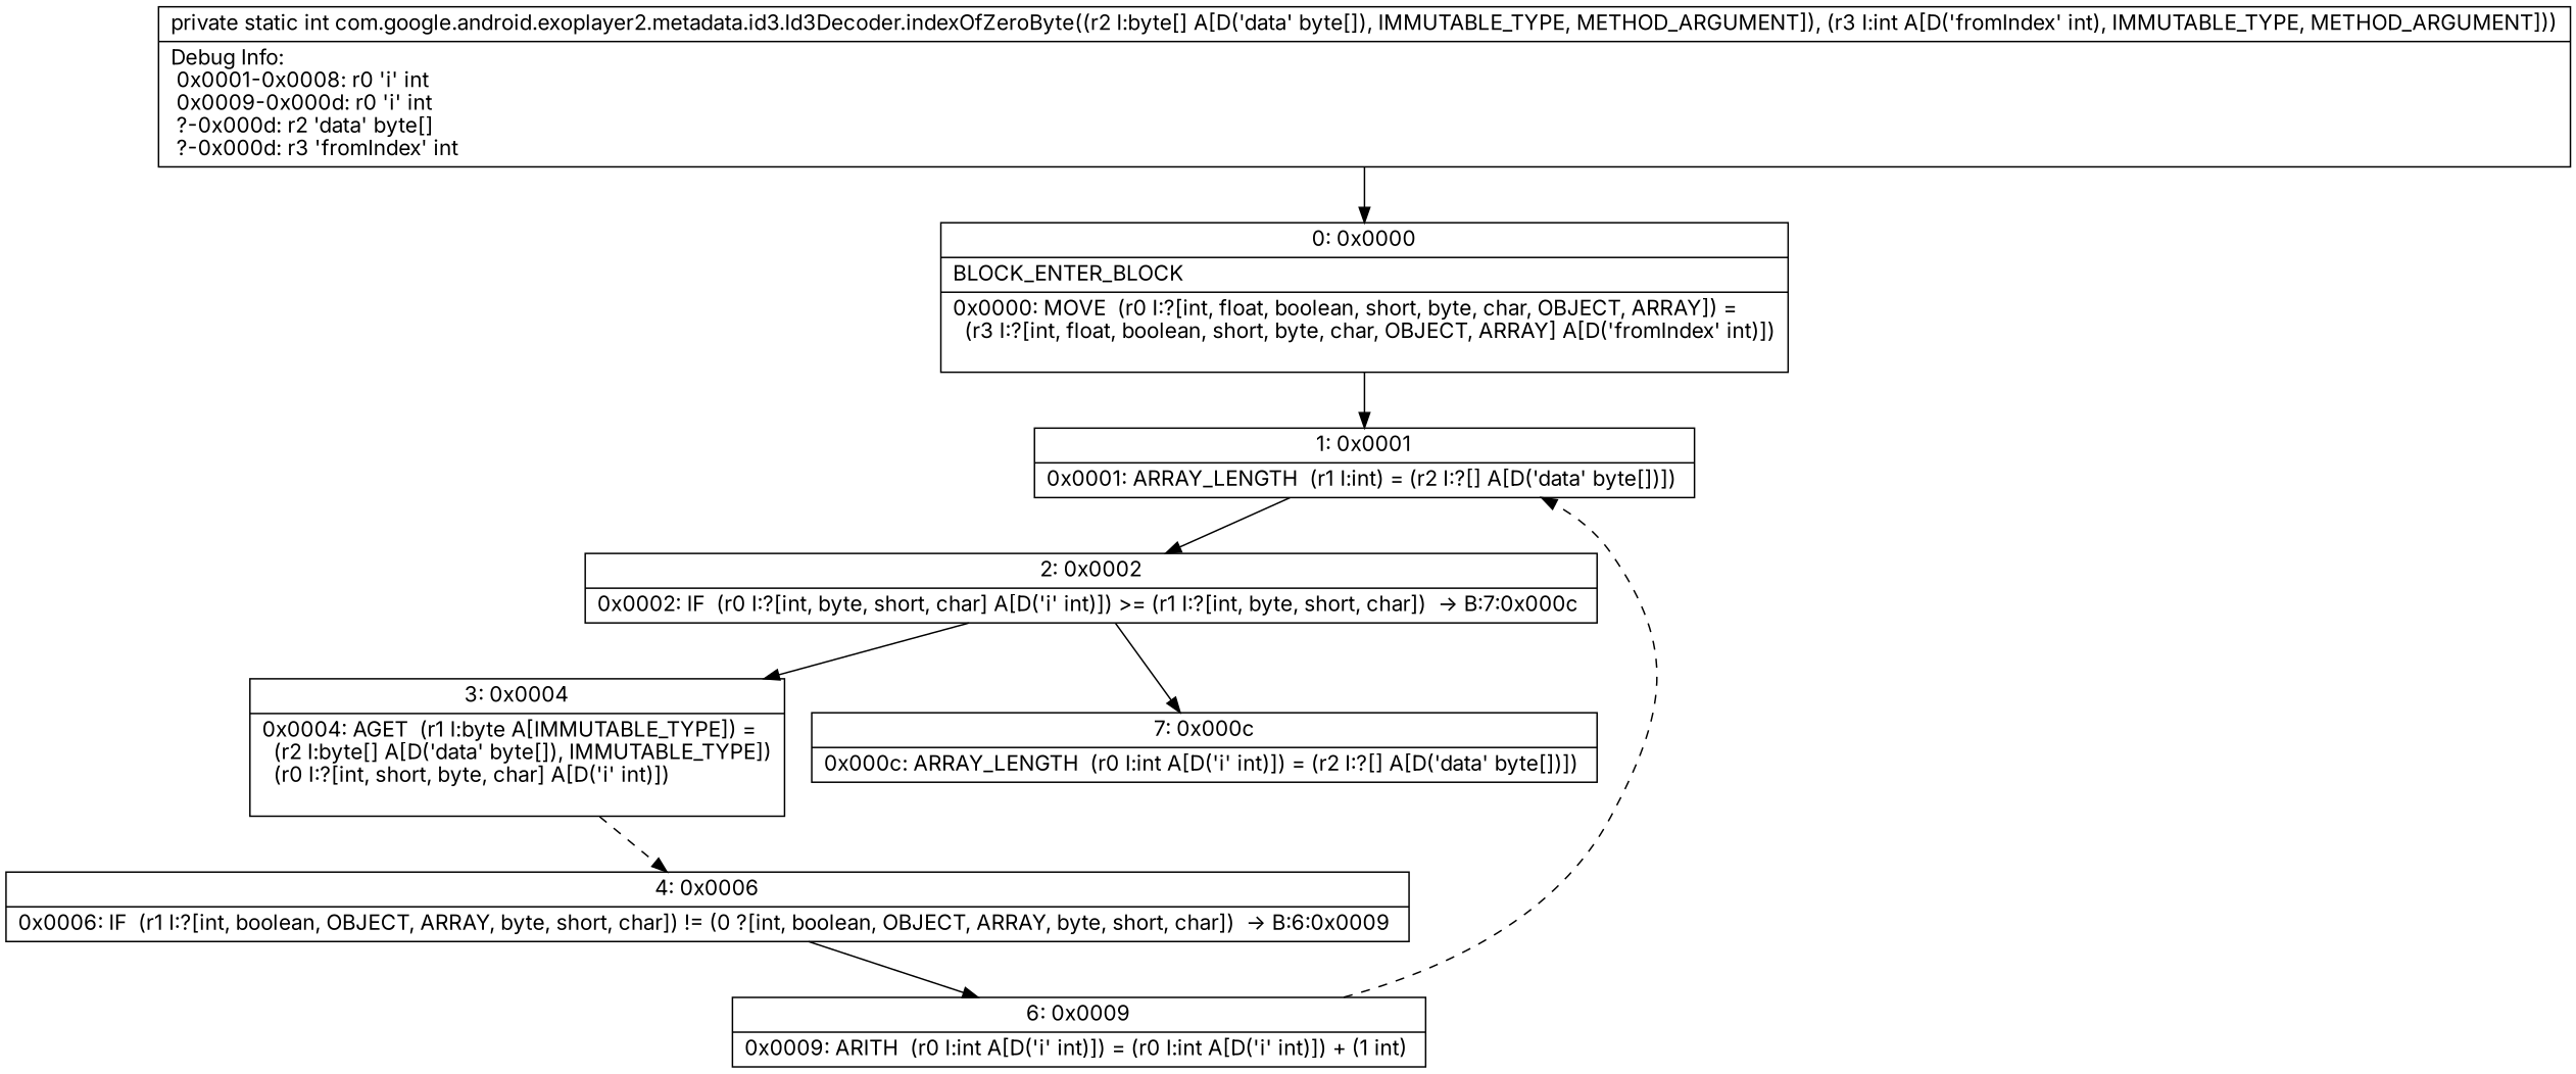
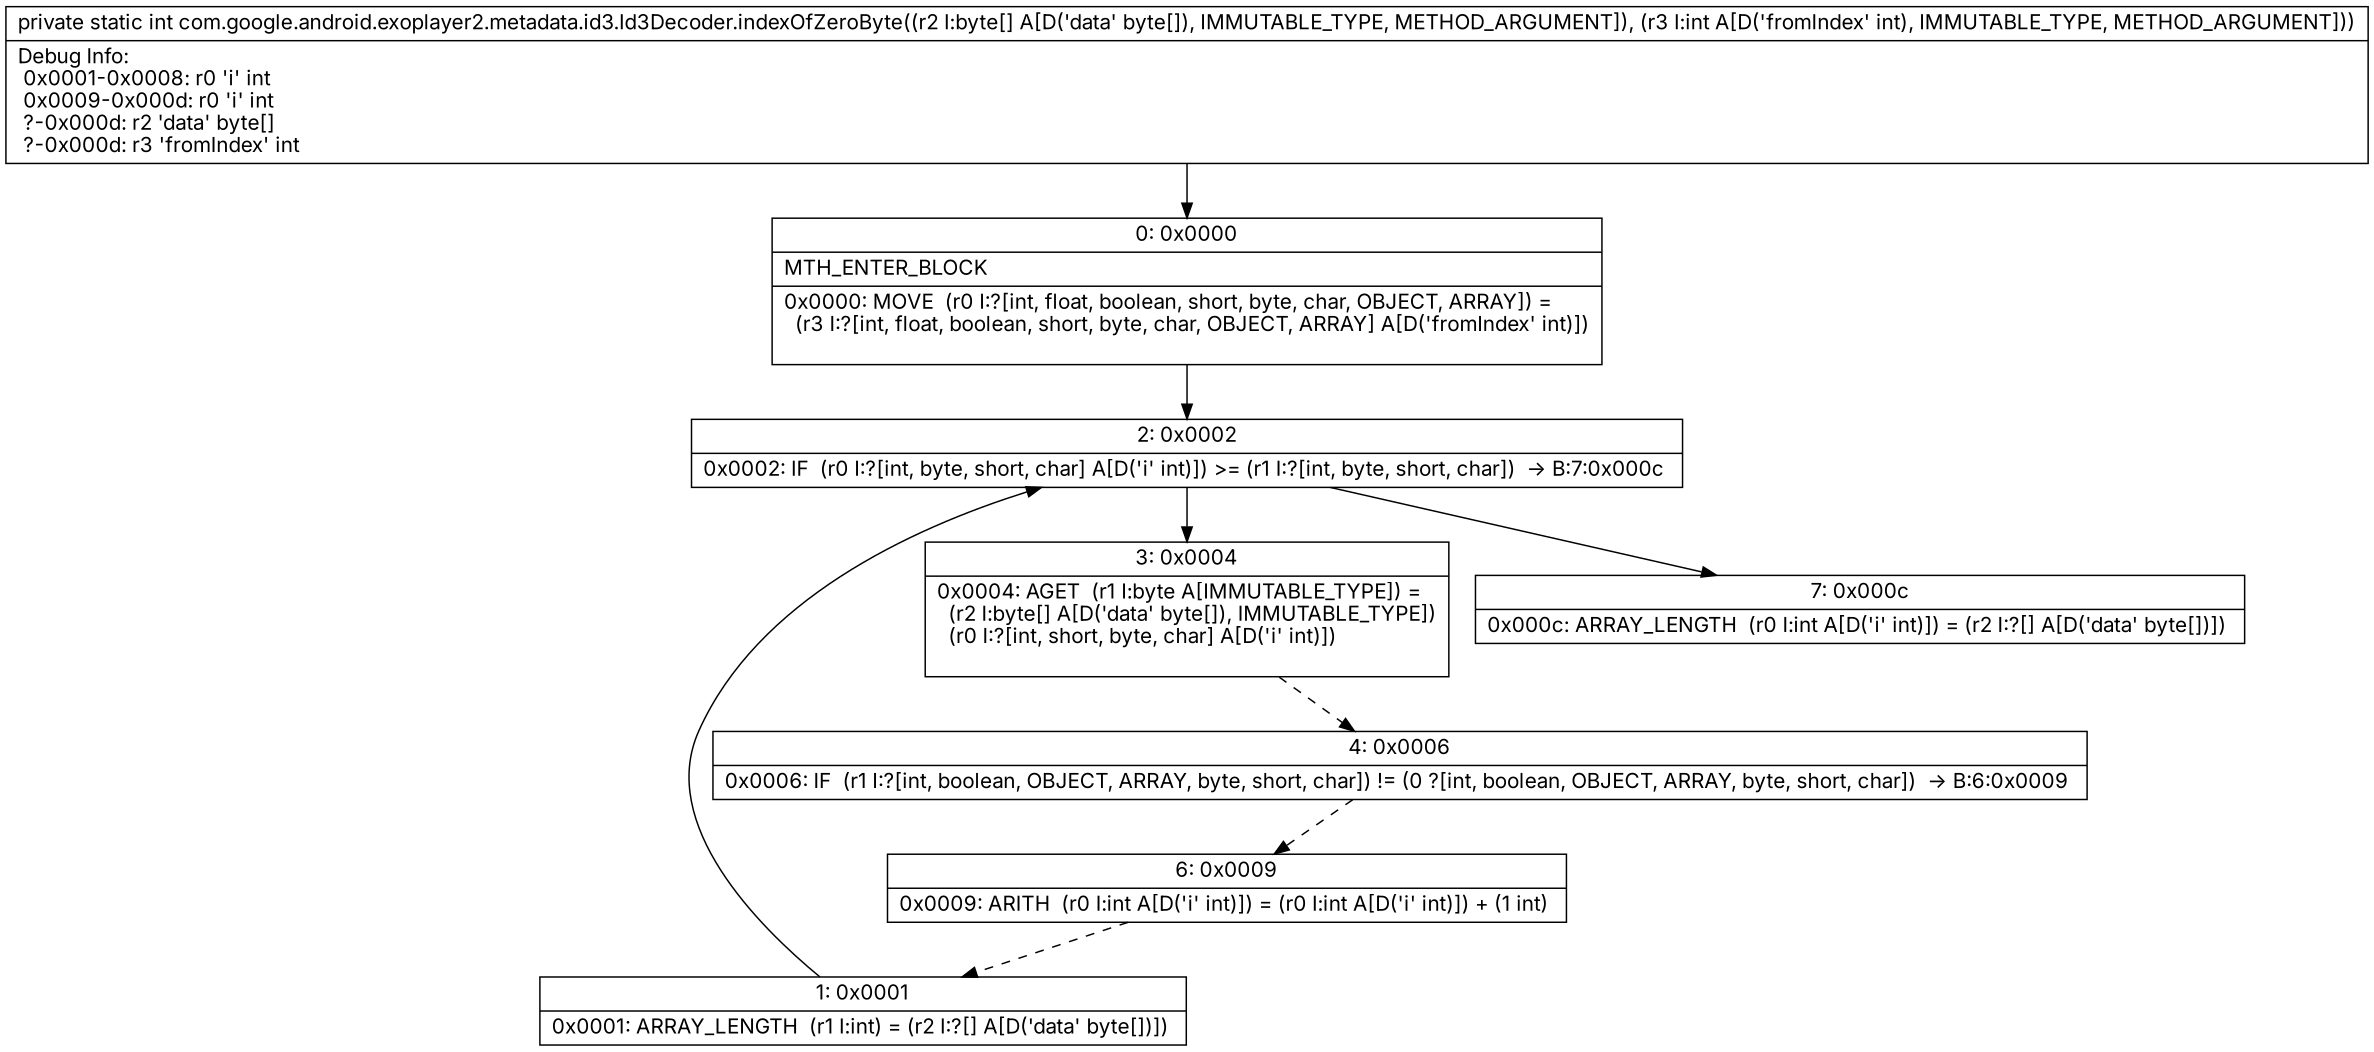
  digraph {
    fontname=Inter
    node [fontname=Inter shape=record]
    edge [fontname=Inter]
-   n1 [label="{0\:\ 0x0000|BLOCK_ENTER_BLOCK\l|0x0000: MOVE  (r0 I:?[int, float, boolean, short, byte, char, OBJECT, ARRAY]) = \l  (r3 I:?[int, float, boolean, short, byte, char, OBJECT, ARRAY] A[D('fromIndex' int)])\l \l}"]
+   n1 [label="{0\:\ 0x0000|MTH_ENTER_BLOCK\l|0x0000: MOVE  (r0 I:?[int, float, boolean, short, byte, char, OBJECT, ARRAY]) = \l  (r3 I:?[int, float, boolean, short, byte, char, OBJECT, ARRAY] A[D('fromIndex' int)])\l \l}"]
    n2 [label="{1\:\ 0x0001|0x0001: ARRAY_LENGTH  (r1 I:int) = (r2 I:?[] A[D('data' byte[])]) \l}"]
    n3 [label="{2\:\ 0x0002|0x0002: IF  (r0 I:?[int, byte, short, char] A[D('i' int)]) \>= (r1 I:?[int, byte, short, char])  \-\> B:7:0x000c \l}"]
    n4 [label="{3\:\ 0x0004|0x0004: AGET  (r1 I:byte A[IMMUTABLE_TYPE]) = \l  (r2 I:byte[] A[D('data' byte[]), IMMUTABLE_TYPE])\l  (r0 I:?[int, short, byte, char] A[D('i' int)])\l \l}"]
    n5 [label="{7\:\ 0x000c|0x000c: ARRAY_LENGTH  (r0 I:int A[D('i' int)]) = (r2 I:?[] A[D('data' byte[])]) \l}"]
    n6 [label="{4\:\ 0x0006|0x0006: IF  (r1 I:?[int, boolean, OBJECT, ARRAY, byte, short, char]) != (0 ?[int, boolean, OBJECT, ARRAY, byte, short, char])  \-\> B:6:0x0009 \l}"]
    n7 [label="{6\:\ 0x0009|0x0009: ARITH  (r0 I:int A[D('i' int)]) = (r0 I:int A[D('i' int)]) + (1 int) \l}"]
    n8 [label="{private static int com.google.android.exoplayer2.metadata.id3.Id3Decoder.indexOfZeroByte((r2 I:byte[] A[D('data' byte[]), IMMUTABLE_TYPE, METHOD_ARGUMENT]), (r3 I:int A[D('fromIndex' int), IMMUTABLE_TYPE, METHOD_ARGUMENT]))  | Debug Info:\l  0x0001\-0x0008: r0 'i' int\l  0x0009\-0x000d: r0 'i' int\l  ?\-0x000d: r2 'data' byte[]\l  ?\-0x000d: r3 'fromIndex' int\l}"]
-   n1 -> n2
+   n1 -> n3
    n2 -> n3
    n3 -> n4 [style=solid]
    n3 -> n5
    n4 -> n6 [style=dashed]
-   n6 -> n7
+   n6 -> n7 [style=dashed]
    n7 -> n2 [style=dashed]
    n8 -> n1
  }
